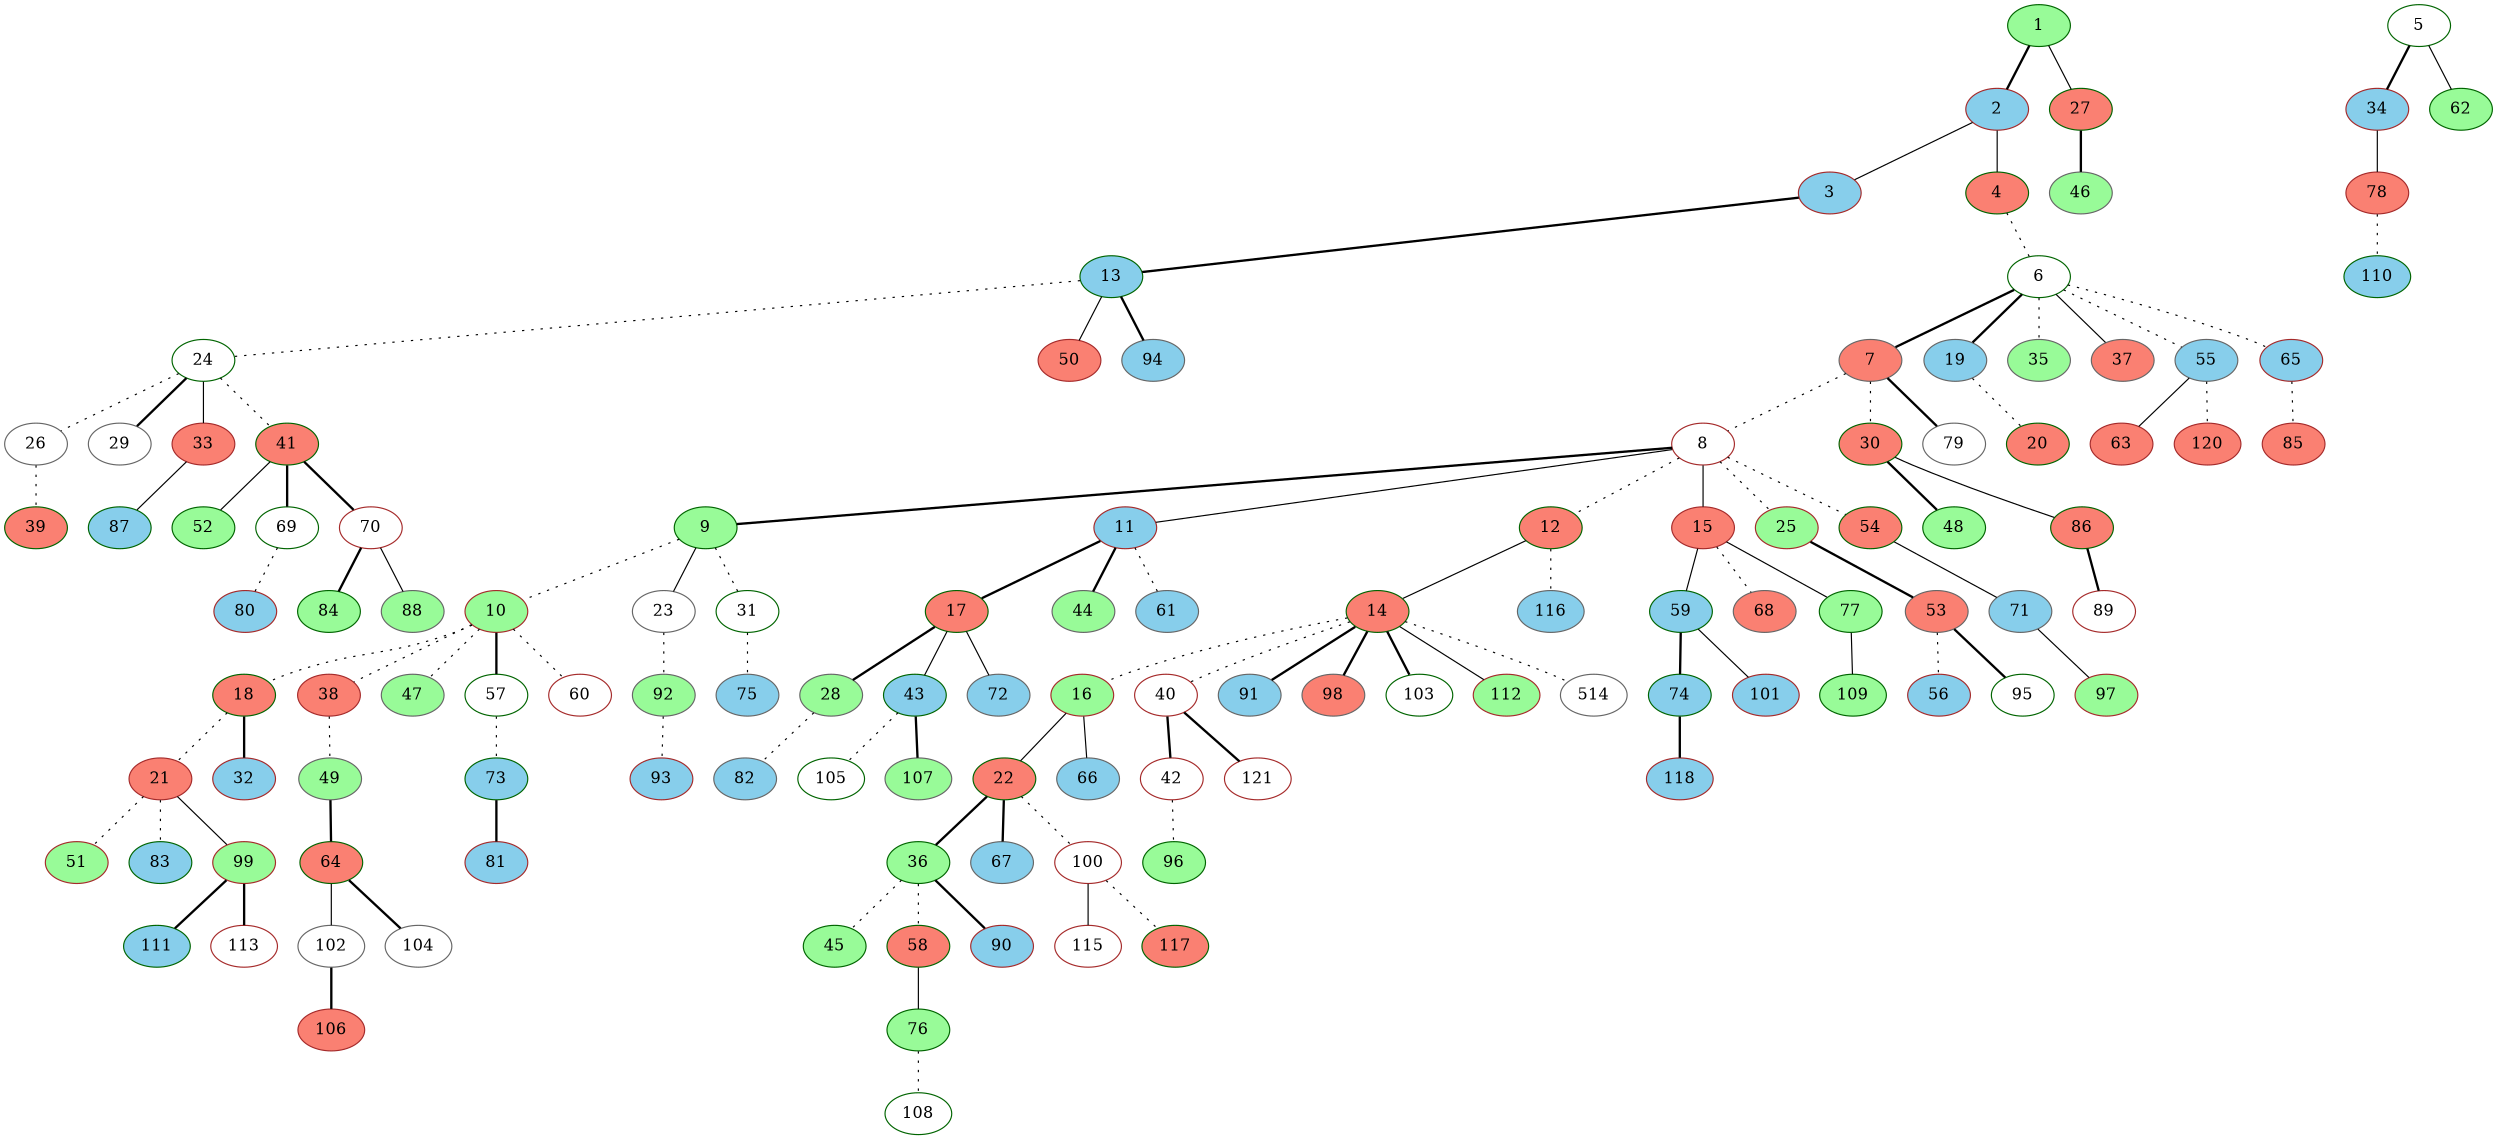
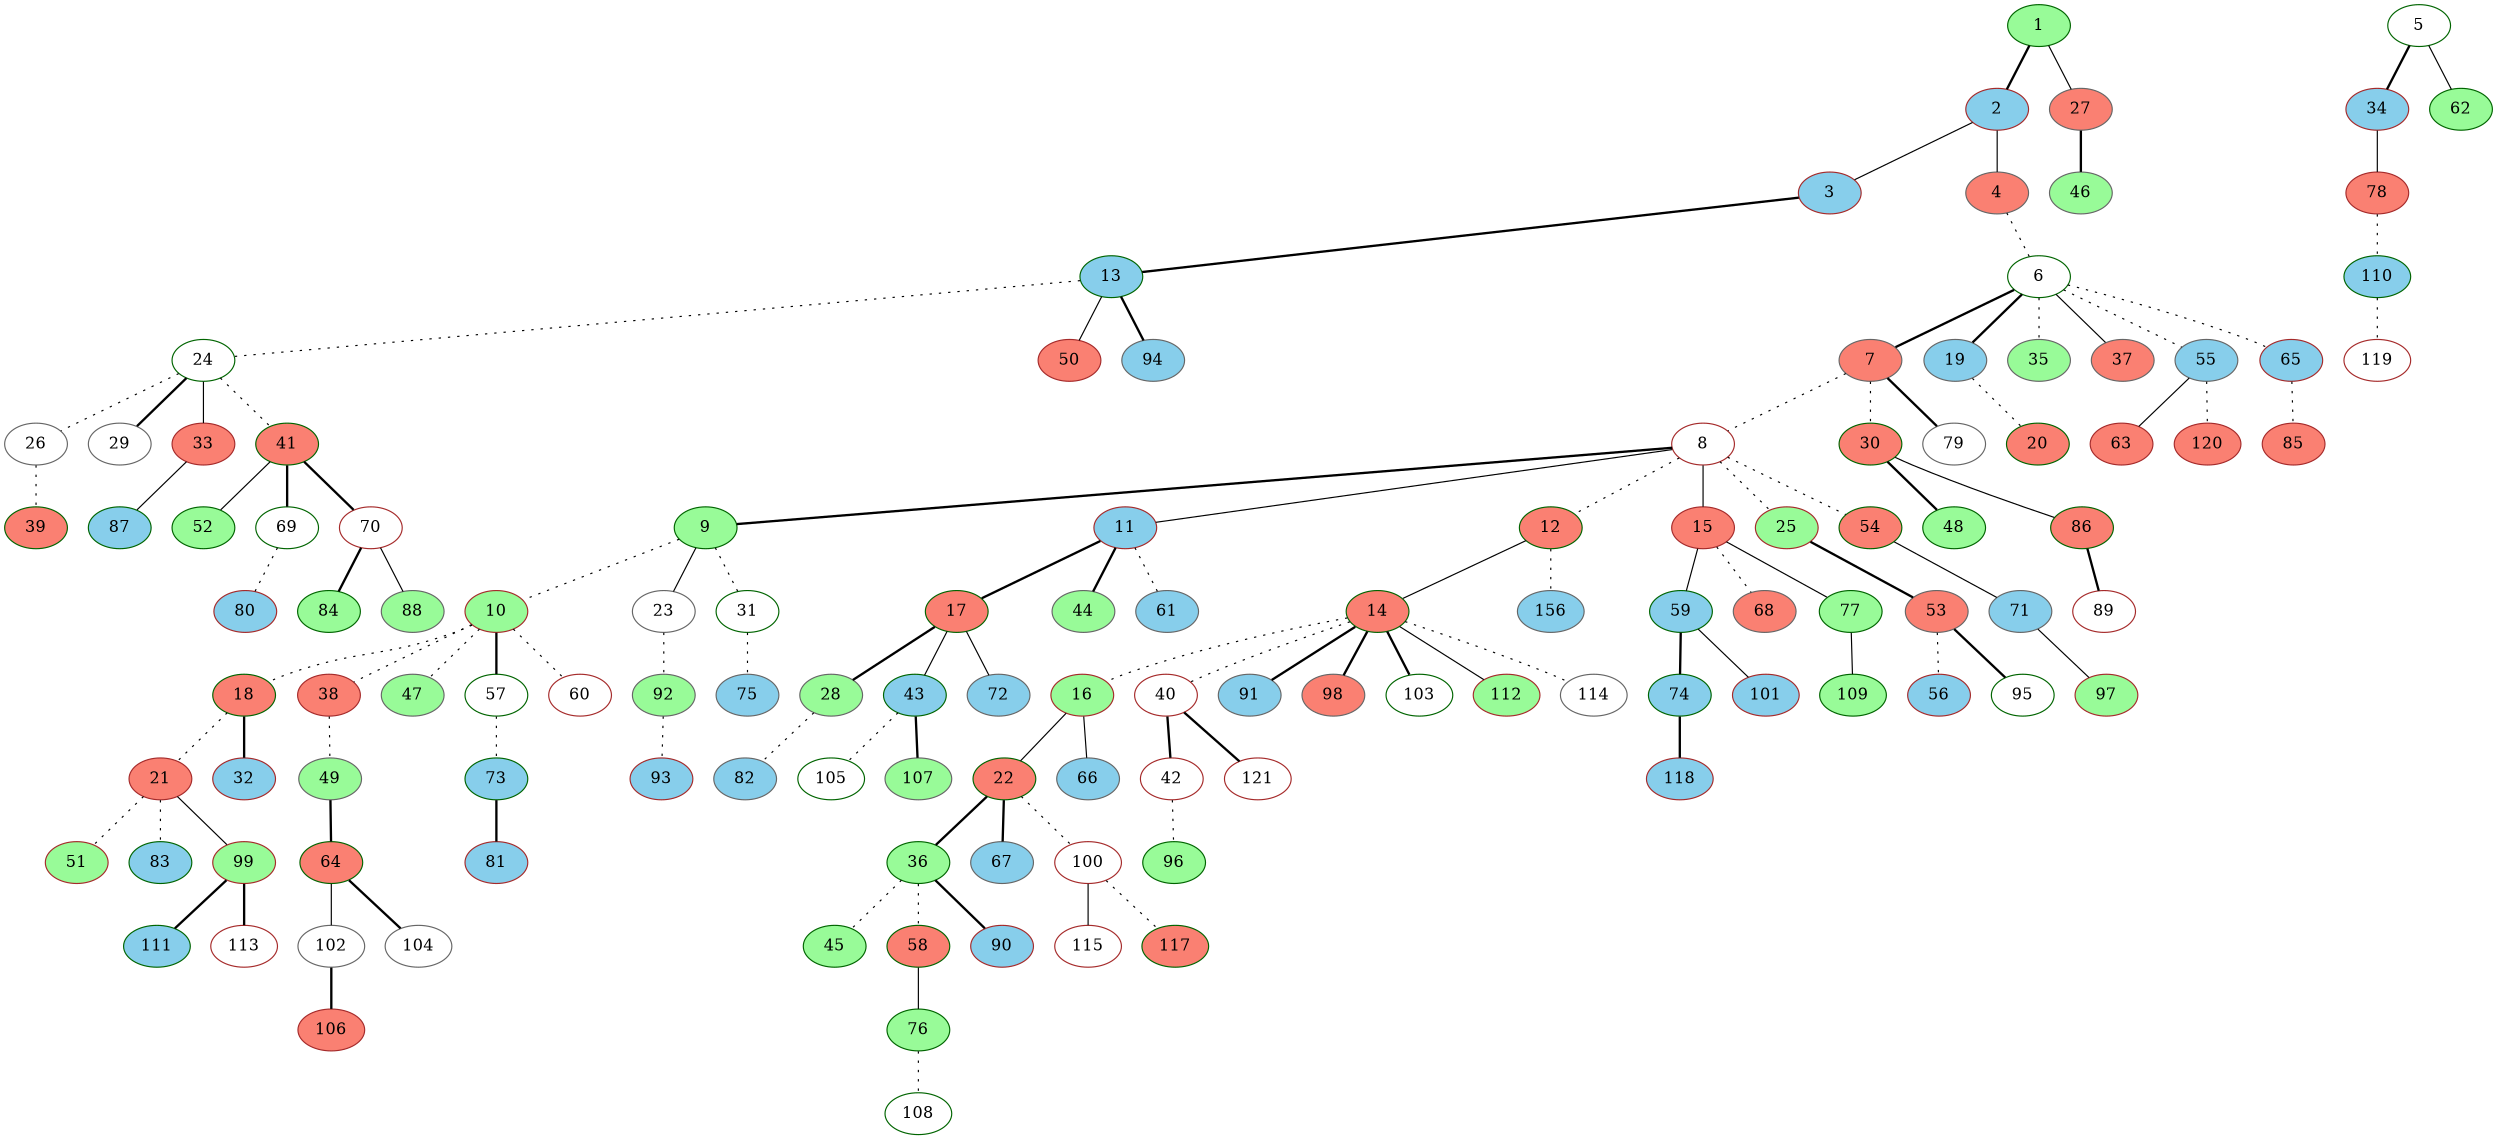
  graph {
    node [color=darkgreen fillcolor=skyblue style=filled]
    edge [style=dotted]
    1 [fillcolor=palegreen]
    2 [color=brown]
-   27 [fillcolor=salmon]
+   27 [color=gray40 fillcolor=salmon]
    3 [color=brown]
-   4 [fillcolor=salmon]
+   4 [color=gray40 fillcolor=salmon]
    5 [fillcolor=white]
    34 [color=brown]
    62 [fillcolor=palegreen]
    46 [color=gray40 fillcolor=palegreen]
    13
    6 [fillcolor=white]
    24 [fillcolor=white]
    50 [color=brown fillcolor=salmon]
    94 [color=gray40]
    7 [color=gray40 fillcolor=salmon]
    19 [color=gray40]
    35 [color=gray40 fillcolor=palegreen]
    37 [color=gray40 fillcolor=salmon]
    55 [color=gray40]
    65 [color=brown]
    78 [color=brown fillcolor=salmon]
    8 [color=brown fillcolor=white]
    30 [fillcolor=salmon]
    79 [color=gray40 fillcolor=white]
    20 [fillcolor=salmon]
    63 [color=brown fillcolor=salmon]
    120 [color=brown fillcolor=salmon]
    85 [color=brown fillcolor=salmon]
    9 [fillcolor=palegreen]
    11 [color=brown]
    12 [fillcolor=salmon]
    15 [color=brown fillcolor=salmon]
    25 [color=brown fillcolor=palegreen]
    54 [fillcolor=salmon]
    48 [fillcolor=palegreen]
    86 [fillcolor=salmon]
    10 [color=brown fillcolor=palegreen]
    23 [color=gray40 fillcolor=white]
    31 [fillcolor=white]
    17 [fillcolor=salmon]
    44 [color=gray40 fillcolor=palegreen]
    61 [color=gray40]
    14 [fillcolor=salmon]
-   116 [color=gray40]
+   116 [color=gray40 label=156]
    59
    68 [color=gray40 fillcolor=salmon]
    77 [fillcolor=palegreen]
    53 [color=gray40 fillcolor=salmon]
    71 [color=gray40]
    18 [fillcolor=salmon]
    38 [color=brown fillcolor=salmon]
    47 [color=gray40 fillcolor=palegreen]
    57 [fillcolor=white]
    60 [color=brown fillcolor=white]
    92 [color=gray40 fillcolor=palegreen]
    75 [color=gray40]
    21 [color=brown fillcolor=salmon]
    32 [color=brown]
    49 [color=gray40 fillcolor=palegreen]
    73
    28 [color=gray40 fillcolor=palegreen]
    43
    72 [color=gray40]
    16 [color=brown fillcolor=palegreen]
    40 [color=brown fillcolor=white]
    91 [color=gray40]
    98 [color=gray40 fillcolor=salmon]
    103 [fillcolor=white]
    112 [color=brown fillcolor=palegreen]
-   114 [color=gray40 fillcolor=white label=514]
+   114 [color=gray40 fillcolor=white]
    26 [color=gray40 fillcolor=white]
    29 [color=gray40 fillcolor=white]
    33 [color=brown fillcolor=salmon]
    41 [fillcolor=salmon]
    22 [fillcolor=salmon]
    66 [color=gray40]
    42 [color=brown fillcolor=white]
    121 [color=brown fillcolor=white]
    74
    101 [color=brown]
    109 [fillcolor=palegreen]
    36 [fillcolor=palegreen]
    67 [color=gray40]
    100 [color=brown fillcolor=white]
    82 [color=gray40]
    105 [fillcolor=white]
    107 [color=gray40 fillcolor=palegreen]
    51 [color=brown fillcolor=palegreen]
    83
    99 [color=brown fillcolor=palegreen]
    111
    113 [color=brown fillcolor=white]
    45 [fillcolor=palegreen]
    58 [fillcolor=salmon]
    90 [color=brown]
    115 [color=brown fillcolor=white]
    117 [fillcolor=salmon]
    93 [color=brown]
    39 [fillcolor=salmon]
    87
    52 [fillcolor=palegreen]
    69 [fillcolor=white]
    70 [color=brown fillcolor=white]
    56 [color=brown]
    95 [fillcolor=white]
    89 [color=brown fillcolor=white]
    110
    76 [fillcolor=palegreen]
    64 [fillcolor=salmon]
    96 [fillcolor=palegreen]
    80 [color=brown]
    84 [fillcolor=palegreen]
    88 [color=gray40 fillcolor=palegreen]
    102 [color=gray40 fillcolor=white]
    104 [color=gray40 fillcolor=white]
    97 [color=brown fillcolor=palegreen]
    81 [color=brown]
    108 [fillcolor=white]
    118 [color=brown]
    106 [color=brown fillcolor=salmon]
+   119 [color=brown fillcolor=white]
    1 -- 2 [style=bold]
    1 -- 27 [style=solid]
    2 -- 3 [style=solid]
    2 -- 4 [style=solid]
    27 -- 46 [style=bold]
    3 -- 13 [style=bold]
    4 -- 6
    5 -- 34 [style=bold]
    5 -- 62 [style=solid]
    34 -- 78 [style=solid]
    13 -- 24
    13 -- 50 [style=solid]
    13 -- 94 [style=bold]
    6 -- 7 [style=bold]
    6 -- 19 [style=bold]
    6 -- 35
    6 -- 37 [style=solid]
    6 -- 55
    6 -- 65
    24 -- 26
    24 -- 29 [style=bold]
    24 -- 33 [style=solid]
    24 -- 41
    7 -- 8
    7 -- 30
    7 -- 79 [style=bold]
    19 -- 20
    55 -- 63 [style=solid]
    55 -- 120
    65 -- 85
    78 -- 110
    8 -- 9 [style=bold]
    8 -- 11 [style=solid]
    8 -- 12
    8 -- 15 [style=solid]
    8 -- 25
    8 -- 54
    30 -- 48 [style=bold]
    30 -- 86 [style=solid]
    9 -- 10
    9 -- 23 [style=solid]
    9 -- 31
    11 -- 17 [style=bold]
    11 -- 44 [style=bold]
    11 -- 61
    12 -- 14 [style=solid]
    12 -- 116
    15 -- 59 [style=solid]
    15 -- 68
    15 -- 77 [style=solid]
    25 -- 53 [style=bold]
    54 -- 71 [style=solid]
    86 -- 89 [style=bold]
    10 -- 18
    10 -- 38
    10 -- 47
    10 -- 57 [style=bold]
    10 -- 60
    23 -- 92
    31 -- 75
    17 -- 28 [style=bold]
    17 -- 43 [style=solid]
    17 -- 72 [style=solid]
    14 -- 16
    14 -- 40
    14 -- 91 [style=bold]
    14 -- 98 [style=bold]
    14 -- 103 [style=bold]
    14 -- 112 [style=solid]
    14 -- 114
    59 -- 74 [style=bold]
    59 -- 101 [style=solid]
    77 -- 109 [style=solid]
    53 -- 56
    53 -- 95 [style=bold]
    71 -- 97 [style=solid]
    18 -- 21
    18 -- 32 [style=bold]
    38 -- 49
    57 -- 73
    92 -- 93
    21 -- 51
    21 -- 83
    21 -- 99 [style=solid]
    49 -- 64 [style=bold]
    73 -- 81 [style=bold]
    28 -- 82
    43 -- 105
    43 -- 107 [style=bold]
    16 -- 22 [style=solid]
    16 -- 66 [style=solid]
    40 -- 42 [style=bold]
    40 -- 121 [style=bold]
    26 -- 39
    33 -- 87 [style=solid]
    41 -- 52 [style=solid]
    41 -- 69 [style=bold]
    41 -- 70 [style=bold]
    22 -- 36 [style=bold]
    22 -- 67 [style=bold]
    22 -- 100
    42 -- 96
    74 -- 118 [style=bold]
    36 -- 45
    36 -- 58
    36 -- 90 [style=bold]
    100 -- 115 [style=solid]
    100 -- 117
    99 -- 111 [style=bold]
    99 -- 113 [style=bold]
    58 -- 76 [style=solid]
    69 -- 80
    70 -- 84 [style=bold]
    70 -- 88 [style=solid]
+   110 -- 119
    76 -- 108
    64 -- 102 [style=solid]
    64 -- 104 [style=bold]
    102 -- 106 [style=bold]
  }
